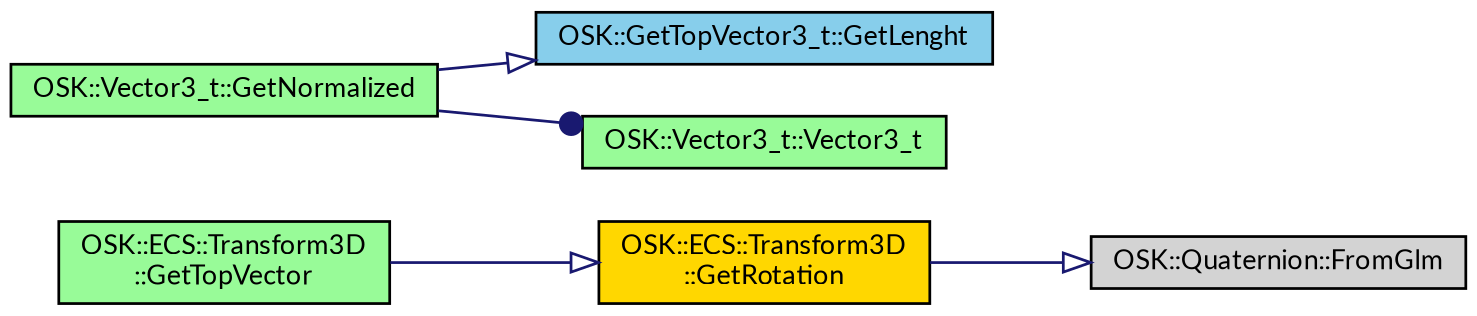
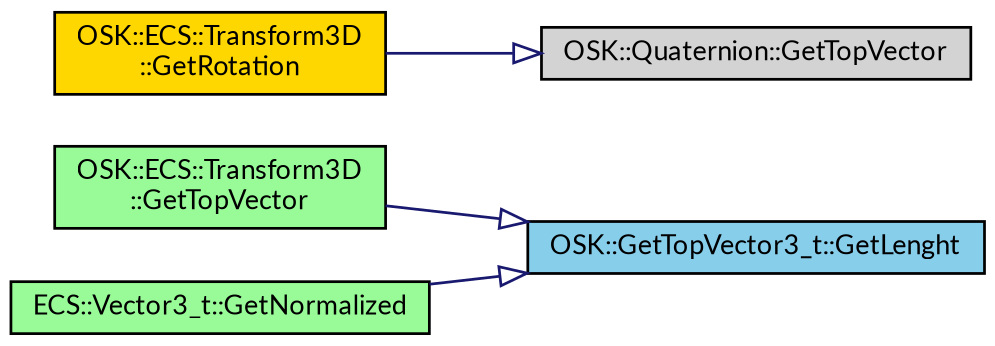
  digraph {
    fontname=Lato
    rankdir=LR
    node [color=black fillcolor=palegreen fontname=Lato fontsize=10 shape=record style=filled]
    edge [arrowhead=onormal color=midnightblue fontname=Lato fontsize=10 labelfontname=Helvetica labelfontsize=10 style=solid]
    n1 [fontcolor=black height=0.2 label="OSK::ECS::Transform3D\l::GetTopVector" width=0.4]
    n2 [fillcolor=gold height=0.2 label="OSK::ECS::Transform3D\l::GetRotation" width=0.4]
-   n3 [height=0.2 label="OSK::Vector3_t::GetNormalized" width=0.4]
+   n3 [height=0.2 label="ECS::Vector3_t::GetNormalized" width=0.4]
    n4 [fillcolor=skyblue height=0.2 label="OSK::GetTopVector3_t::GetLenght" width=0.4]
-   n5 [height=0.2 label="OSK::Vector3_t::Vector3_t" width=0.4]
-   n6 [fillcolor=lightgrey height=0.2 label="OSK::Quaternion::FromGlm" width=0.4]
-   n1 -> n2
+   n6 [fillcolor=lightgrey height=0.2 label="OSK::Quaternion::GetTopVector" width=0.4]
+   n1 -> n4
    n2 -> n6
    n3 -> n4
-   n3 -> n5 [arrowhead=dot]
  }
